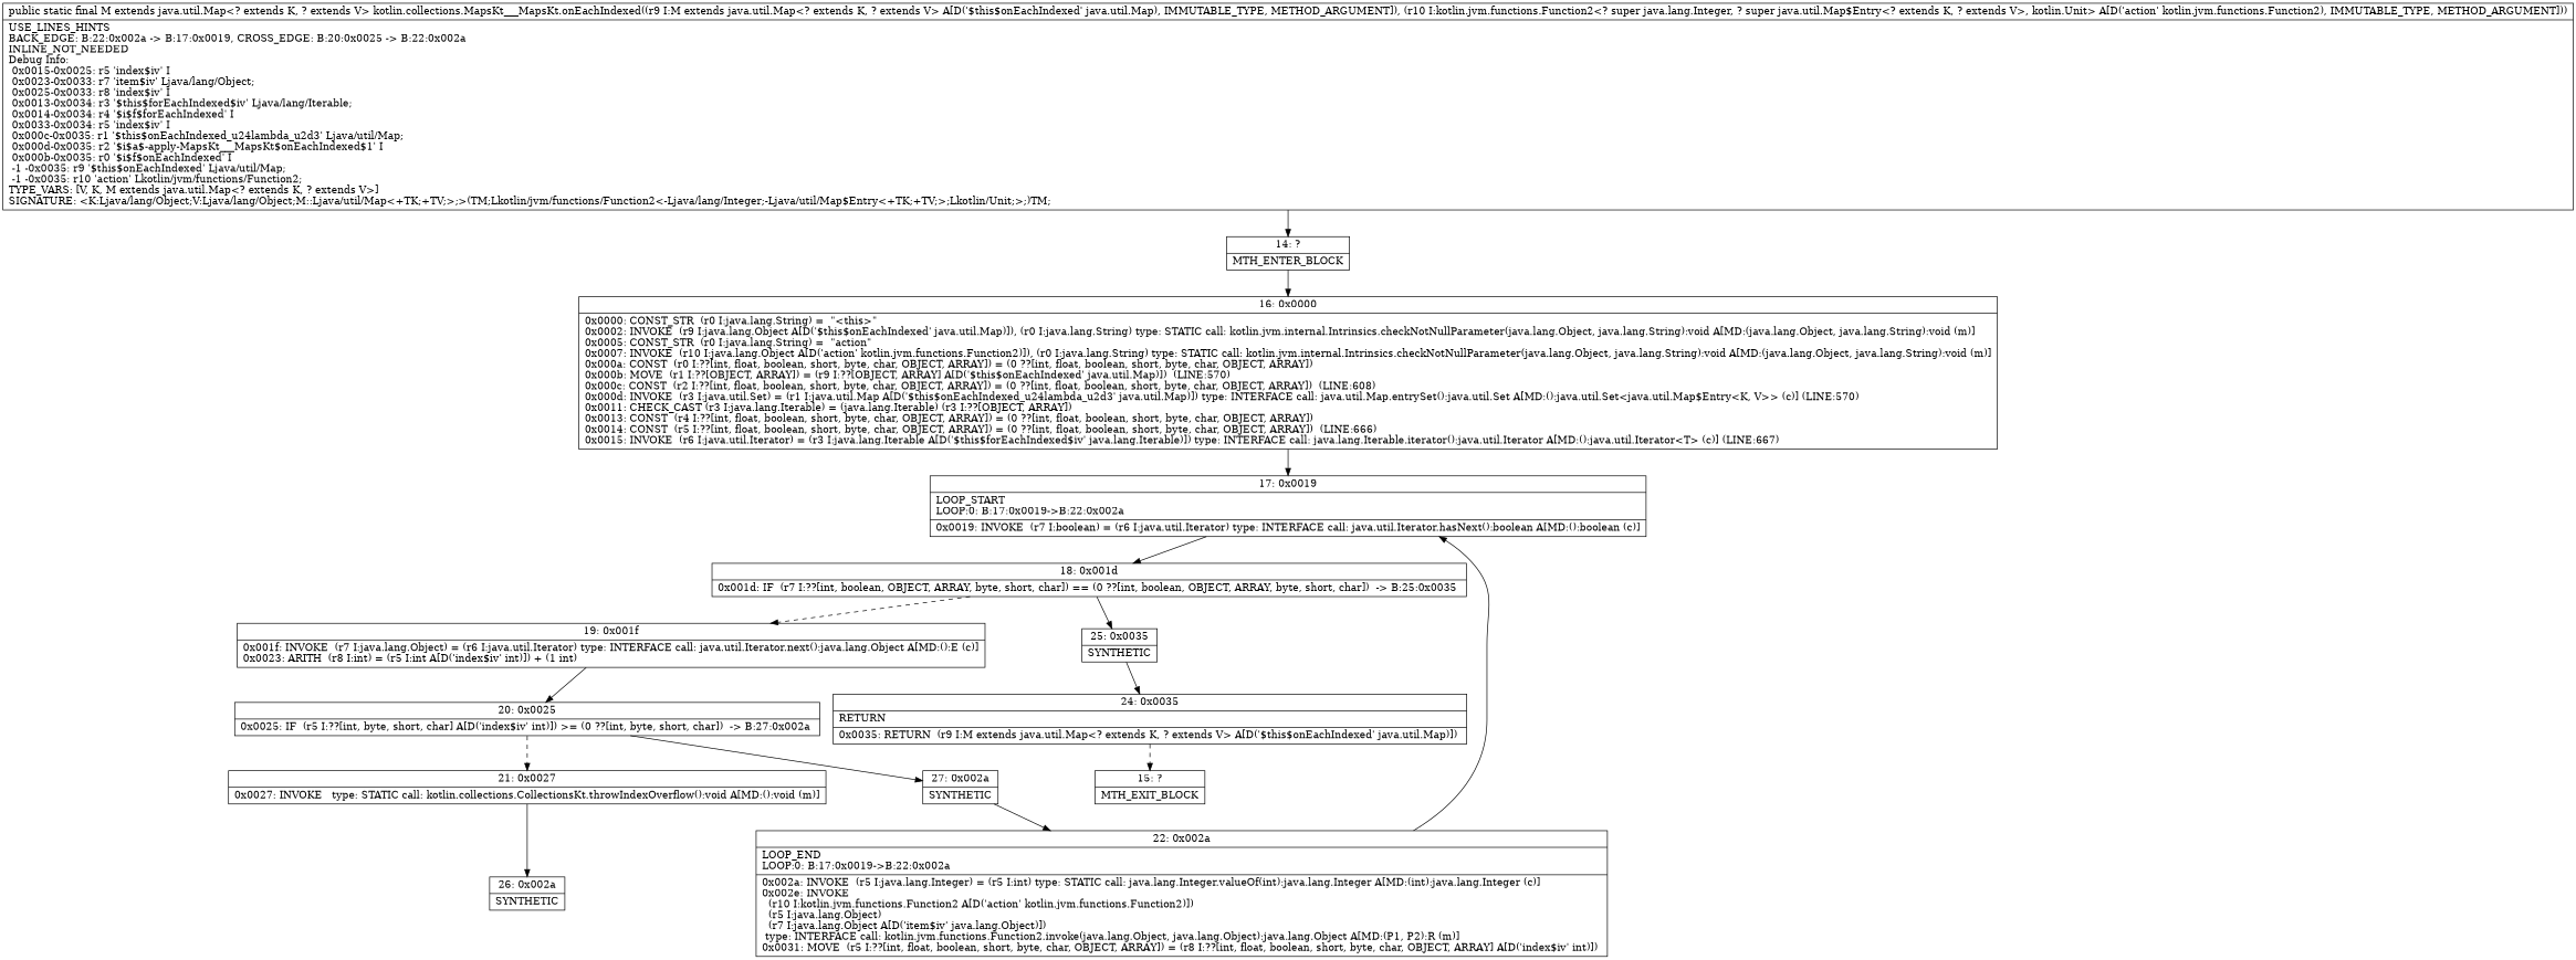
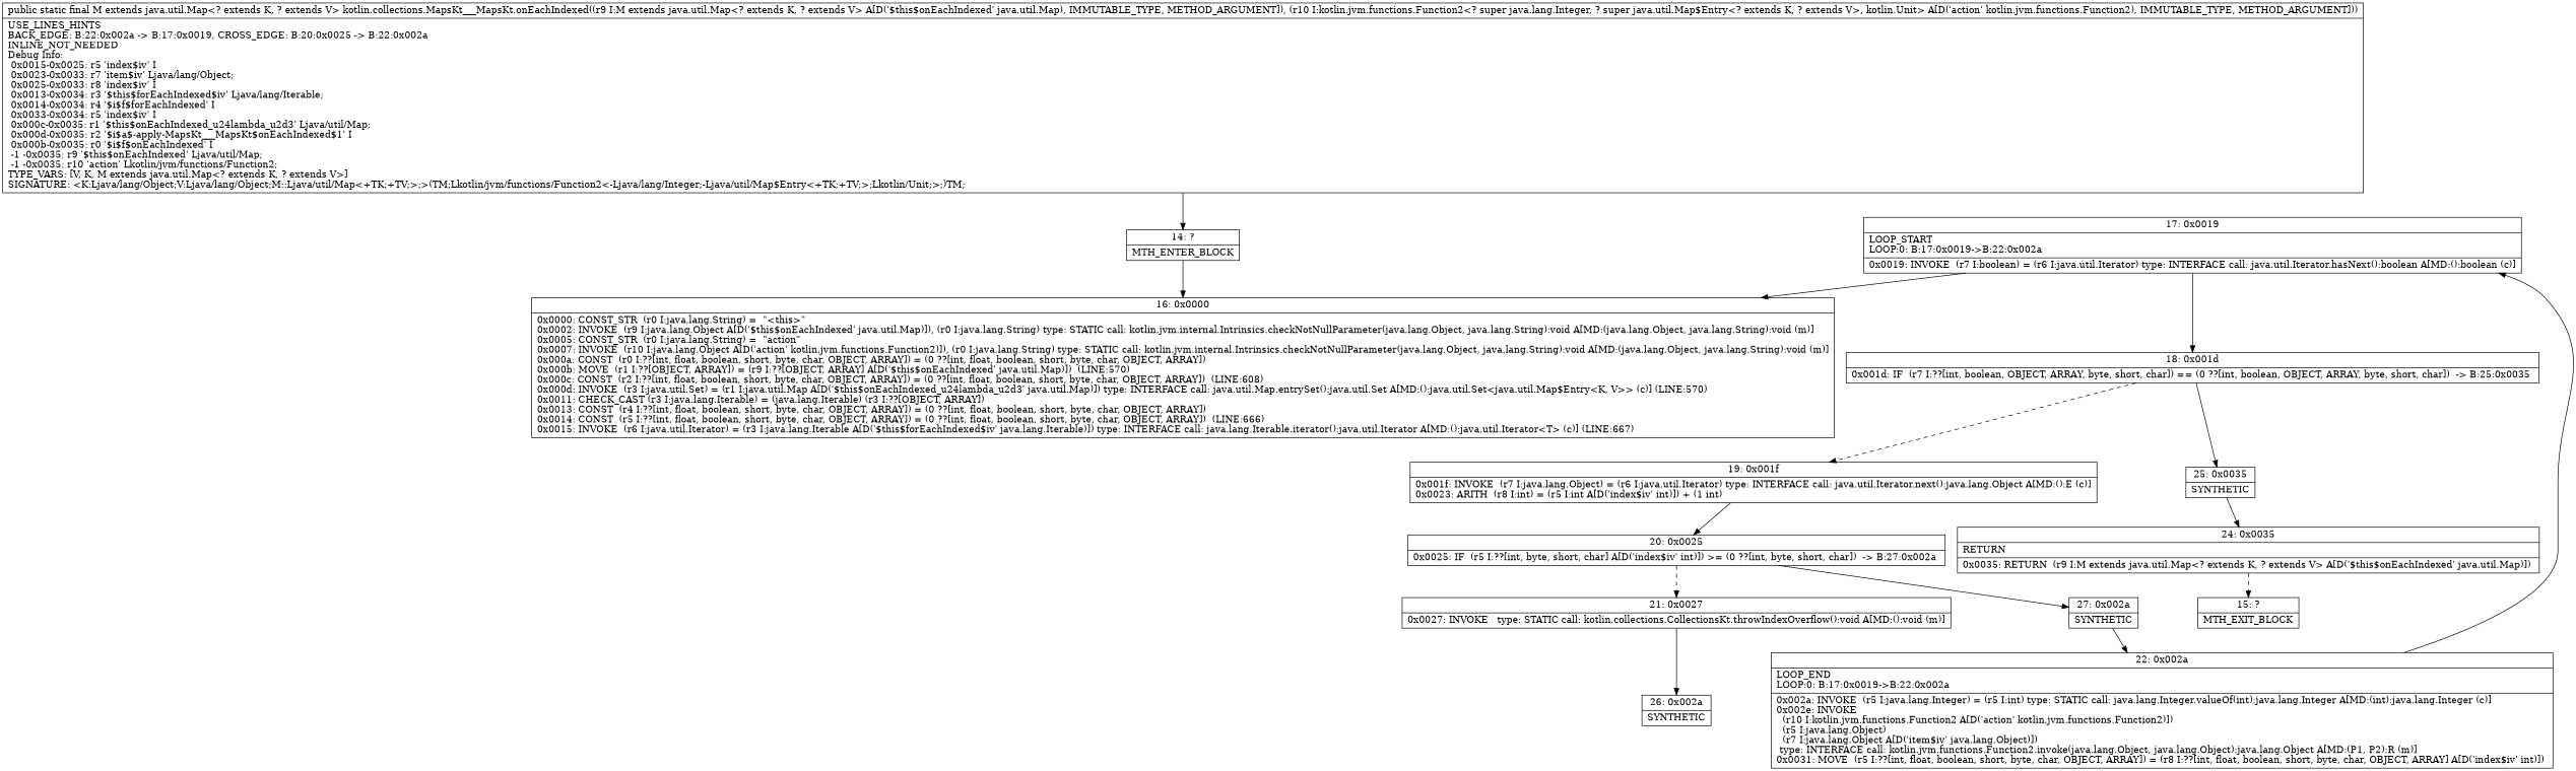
  digraph {
    node [shape=record]
    n1 [label="{14\:\ ?|MTH_ENTER_BLOCK\l}"]
    n2 [label="{16\:\ 0x0000|0x0000: CONST_STR  (r0 I:java.lang.String) =  \"\<this\>\" \l0x0002: INVOKE  (r9 I:java.lang.Object A[D('$this$onEachIndexed' java.util.Map)]), (r0 I:java.lang.String) type: STATIC call: kotlin.jvm.internal.Intrinsics.checkNotNullParameter(java.lang.Object, java.lang.String):void A[MD:(java.lang.Object, java.lang.String):void (m)]\l0x0005: CONST_STR  (r0 I:java.lang.String) =  \"action\" \l0x0007: INVOKE  (r10 I:java.lang.Object A[D('action' kotlin.jvm.functions.Function2)]), (r0 I:java.lang.String) type: STATIC call: kotlin.jvm.internal.Intrinsics.checkNotNullParameter(java.lang.Object, java.lang.String):void A[MD:(java.lang.Object, java.lang.String):void (m)]\l0x000a: CONST  (r0 I:??[int, float, boolean, short, byte, char, OBJECT, ARRAY]) = (0 ??[int, float, boolean, short, byte, char, OBJECT, ARRAY]) \l0x000b: MOVE  (r1 I:??[OBJECT, ARRAY]) = (r9 I:??[OBJECT, ARRAY] A[D('$this$onEachIndexed' java.util.Map)])  (LINE:570)\l0x000c: CONST  (r2 I:??[int, float, boolean, short, byte, char, OBJECT, ARRAY]) = (0 ??[int, float, boolean, short, byte, char, OBJECT, ARRAY])  (LINE:608)\l0x000d: INVOKE  (r3 I:java.util.Set) = (r1 I:java.util.Map A[D('$this$onEachIndexed_u24lambda_u2d3' java.util.Map)]) type: INTERFACE call: java.util.Map.entrySet():java.util.Set A[MD:():java.util.Set\<java.util.Map$Entry\<K, V\>\> (c)] (LINE:570)\l0x0011: CHECK_CAST (r3 I:java.lang.Iterable) = (java.lang.Iterable) (r3 I:??[OBJECT, ARRAY]) \l0x0013: CONST  (r4 I:??[int, float, boolean, short, byte, char, OBJECT, ARRAY]) = (0 ??[int, float, boolean, short, byte, char, OBJECT, ARRAY]) \l0x0014: CONST  (r5 I:??[int, float, boolean, short, byte, char, OBJECT, ARRAY]) = (0 ??[int, float, boolean, short, byte, char, OBJECT, ARRAY])  (LINE:666)\l0x0015: INVOKE  (r6 I:java.util.Iterator) = (r3 I:java.lang.Iterable A[D('$this$forEachIndexed$iv' java.lang.Iterable)]) type: INTERFACE call: java.lang.Iterable.iterator():java.util.Iterator A[MD:():java.util.Iterator\<T\> (c)] (LINE:667)\l}"]
    n3 [label="{17\:\ 0x0019|LOOP_START\lLOOP:0: B:17:0x0019\-\>B:22:0x002a\l|0x0019: INVOKE  (r7 I:boolean) = (r6 I:java.util.Iterator) type: INTERFACE call: java.util.Iterator.hasNext():boolean A[MD:():boolean (c)]\l}"]
    n4 [label="{18\:\ 0x001d|0x001d: IF  (r7 I:??[int, boolean, OBJECT, ARRAY, byte, short, char]) == (0 ??[int, boolean, OBJECT, ARRAY, byte, short, char])  \-\> B:25:0x0035 \l}"]
    n5 [label="{19\:\ 0x001f|0x001f: INVOKE  (r7 I:java.lang.Object) = (r6 I:java.util.Iterator) type: INTERFACE call: java.util.Iterator.next():java.lang.Object A[MD:():E (c)]\l0x0023: ARITH  (r8 I:int) = (r5 I:int A[D('index$iv' int)]) + (1 int) \l}"]
    n6 [label="{25\:\ 0x0035|SYNTHETIC\l}"]
    n7 [label="{20\:\ 0x0025|0x0025: IF  (r5 I:??[int, byte, short, char] A[D('index$iv' int)]) \>= (0 ??[int, byte, short, char])  \-\> B:27:0x002a \l}"]
    n8 [label="{24\:\ 0x0035|RETURN\l|0x0035: RETURN  (r9 I:M extends java.util.Map\<? extends K, ? extends V\> A[D('$this$onEachIndexed' java.util.Map)]) \l}"]
    n9 [label="{21\:\ 0x0027|0x0027: INVOKE   type: STATIC call: kotlin.collections.CollectionsKt.throwIndexOverflow():void A[MD:():void (m)]\l}"]
    n10 [label="{27\:\ 0x002a|SYNTHETIC\l}"]
    n11 [label="{26\:\ 0x002a|SYNTHETIC\l}"]
    n12 [label="{22\:\ 0x002a|LOOP_END\lLOOP:0: B:17:0x0019\-\>B:22:0x002a\l|0x002a: INVOKE  (r5 I:java.lang.Integer) = (r5 I:int) type: STATIC call: java.lang.Integer.valueOf(int):java.lang.Integer A[MD:(int):java.lang.Integer (c)]\l0x002e: INVOKE  \l  (r10 I:kotlin.jvm.functions.Function2 A[D('action' kotlin.jvm.functions.Function2)])\l  (r5 I:java.lang.Object)\l  (r7 I:java.lang.Object A[D('item$iv' java.lang.Object)])\l type: INTERFACE call: kotlin.jvm.functions.Function2.invoke(java.lang.Object, java.lang.Object):java.lang.Object A[MD:(P1, P2):R (m)]\l0x0031: MOVE  (r5 I:??[int, float, boolean, short, byte, char, OBJECT, ARRAY]) = (r8 I:??[int, float, boolean, short, byte, char, OBJECT, ARRAY] A[D('index$iv' int)]) \l}"]
    n13 [label="{15\:\ ?|MTH_EXIT_BLOCK\l}"]
    n14 [label="{public static final M extends java.util.Map\<? extends K, ? extends V\> kotlin.collections.MapsKt___MapsKt.onEachIndexed((r9 I:M extends java.util.Map\<? extends K, ? extends V\> A[D('$this$onEachIndexed' java.util.Map), IMMUTABLE_TYPE, METHOD_ARGUMENT]), (r10 I:kotlin.jvm.functions.Function2\<? super java.lang.Integer, ? super java.util.Map$Entry\<? extends K, ? extends V\>, kotlin.Unit\> A[D('action' kotlin.jvm.functions.Function2), IMMUTABLE_TYPE, METHOD_ARGUMENT]))  | USE_LINES_HINTS\lBACK_EDGE: B:22:0x002a \-\> B:17:0x0019, CROSS_EDGE: B:20:0x0025 \-\> B:22:0x002a\lINLINE_NOT_NEEDED\lDebug Info:\l  0x0015\-0x0025: r5 'index$iv' I\l  0x0023\-0x0033: r7 'item$iv' Ljava\/lang\/Object;\l  0x0025\-0x0033: r8 'index$iv' I\l  0x0013\-0x0034: r3 '$this$forEachIndexed$iv' Ljava\/lang\/Iterable;\l  0x0014\-0x0034: r4 '$i$f$forEachIndexed' I\l  0x0033\-0x0034: r5 'index$iv' I\l  0x000c\-0x0035: r1 '$this$onEachIndexed_u24lambda_u2d3' Ljava\/util\/Map;\l  0x000d\-0x0035: r2 '$i$a$\-apply\-MapsKt___MapsKt$onEachIndexed$1' I\l  0x000b\-0x0035: r0 '$i$f$onEachIndexed' I\l  \-1 \-0x0035: r9 '$this$onEachIndexed' Ljava\/util\/Map;\l  \-1 \-0x0035: r10 'action' Lkotlin\/jvm\/functions\/Function2;\lTYPE_VARS: [V, K, M extends java.util.Map\<? extends K, ? extends V\>]\lSIGNATURE: \<K:Ljava\/lang\/Object;V:Ljava\/lang\/Object;M::Ljava\/util\/Map\<+TK;+TV;\>;\>(TM;Lkotlin\/jvm\/functions\/Function2\<\-Ljava\/lang\/Integer;\-Ljava\/util\/Map$Entry\<+TK;+TV;\>;Lkotlin\/Unit;\>;)TM;\l}"]
    n1 -> n2
-   n2 -> n3
+   n3 -> n2
    n3 -> n4
    n4 -> n5 [style=dashed]
    n4 -> n6
    n5 -> n7
    n6 -> n8
    n7 -> n9 [style=dashed]
    n7 -> n10
    n8 -> n13 [style=dashed]
    n9 -> n11
    n10 -> n12
    n12 -> n3
    n14 -> n1
  }
